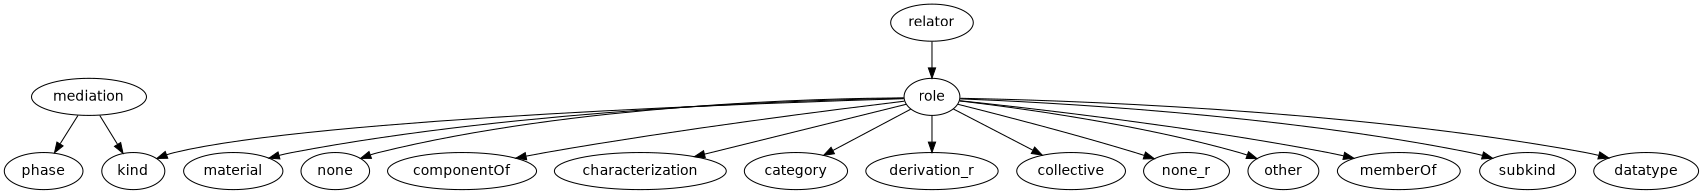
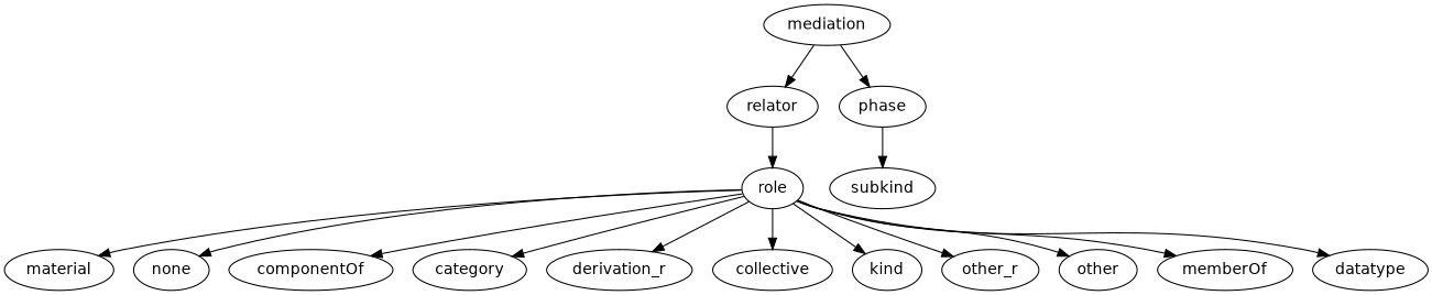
  strict digraph {
    fontname="DejaVu Sans"
    node [fontname="DejaVu Sans"]
    edge [fontname="DejaVu Sans"]
    mediation
    relator
    phase
    role
    material
    n6 [label=none]
    componentOf
-   characterization
    category
    n10 [label=derivation_r]
    collective
    kind
-   none_r
+   none_r [label=other_r]
    n14 [label=other]
    memberOf
    subkind
    datatype
-   mediation -> kind
+   mediation -> relator
    mediation -> phase
    relator -> role
    role -> material
    role -> n6
    role -> componentOf
-   role -> characterization
    role -> category
    role -> n10
    role -> collective
    role -> kind
    role -> none_r
    role -> n14
    role -> memberOf
-   role -> subkind
+   phase -> subkind
    role -> datatype
  }
